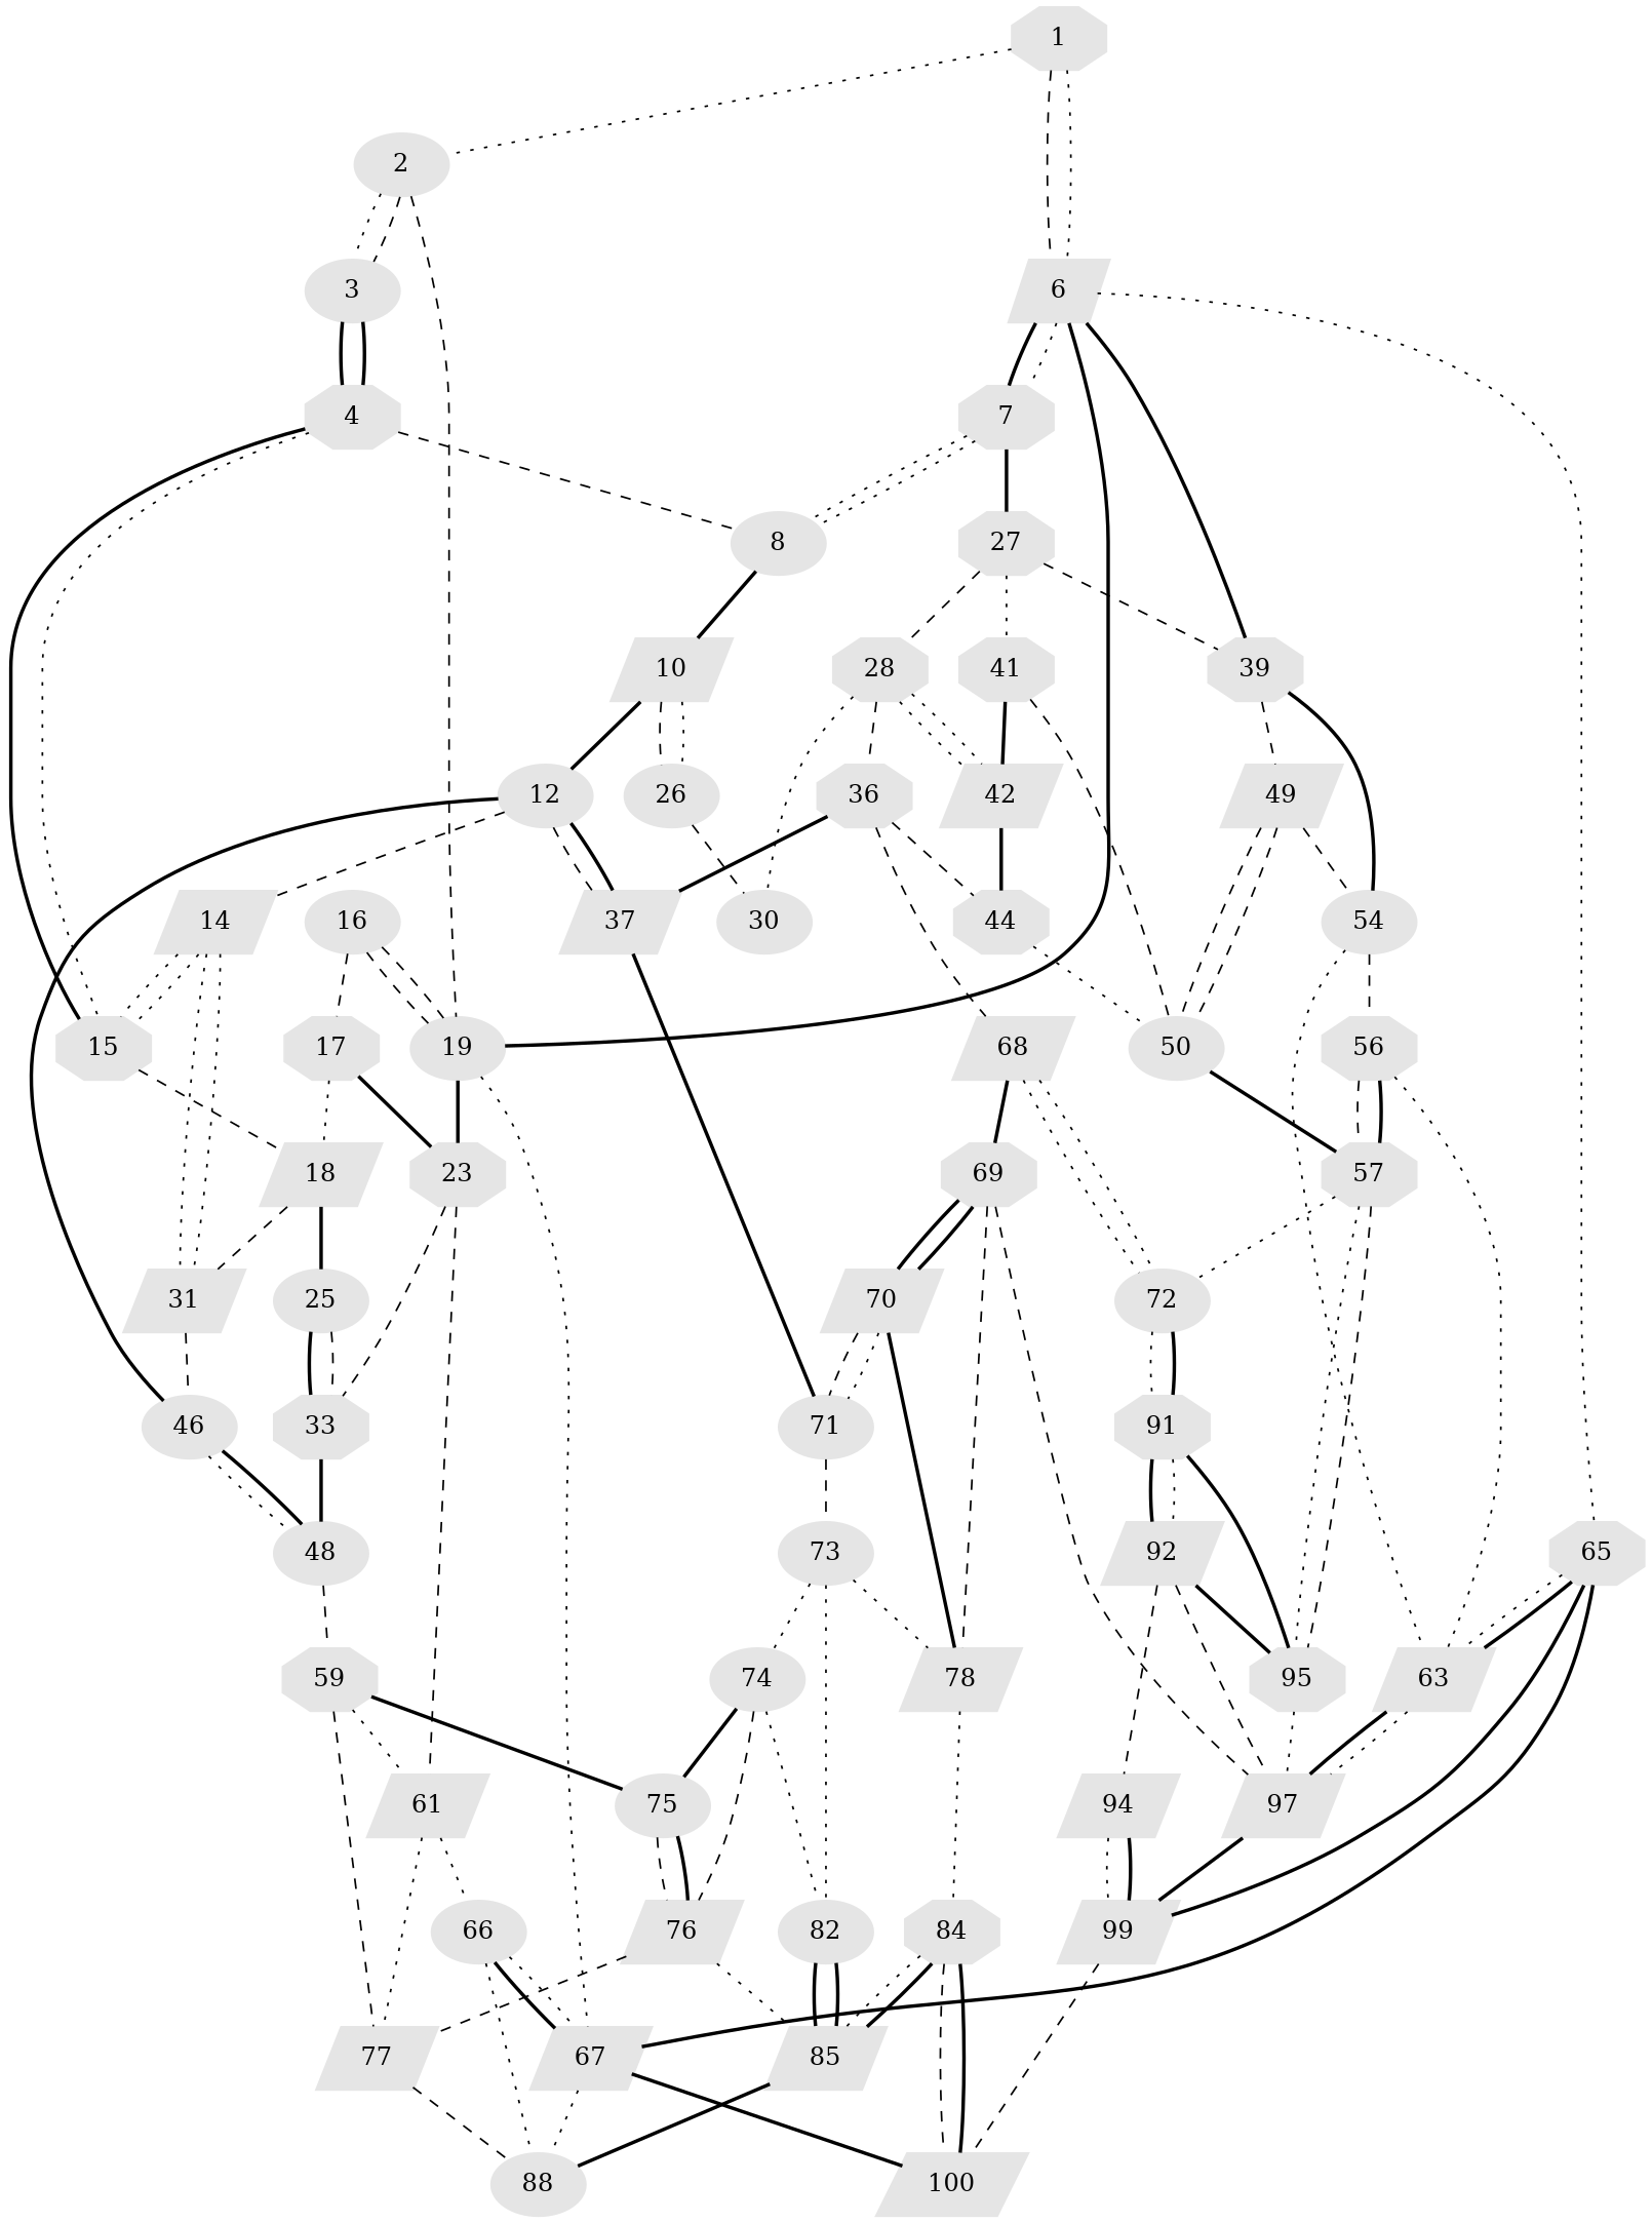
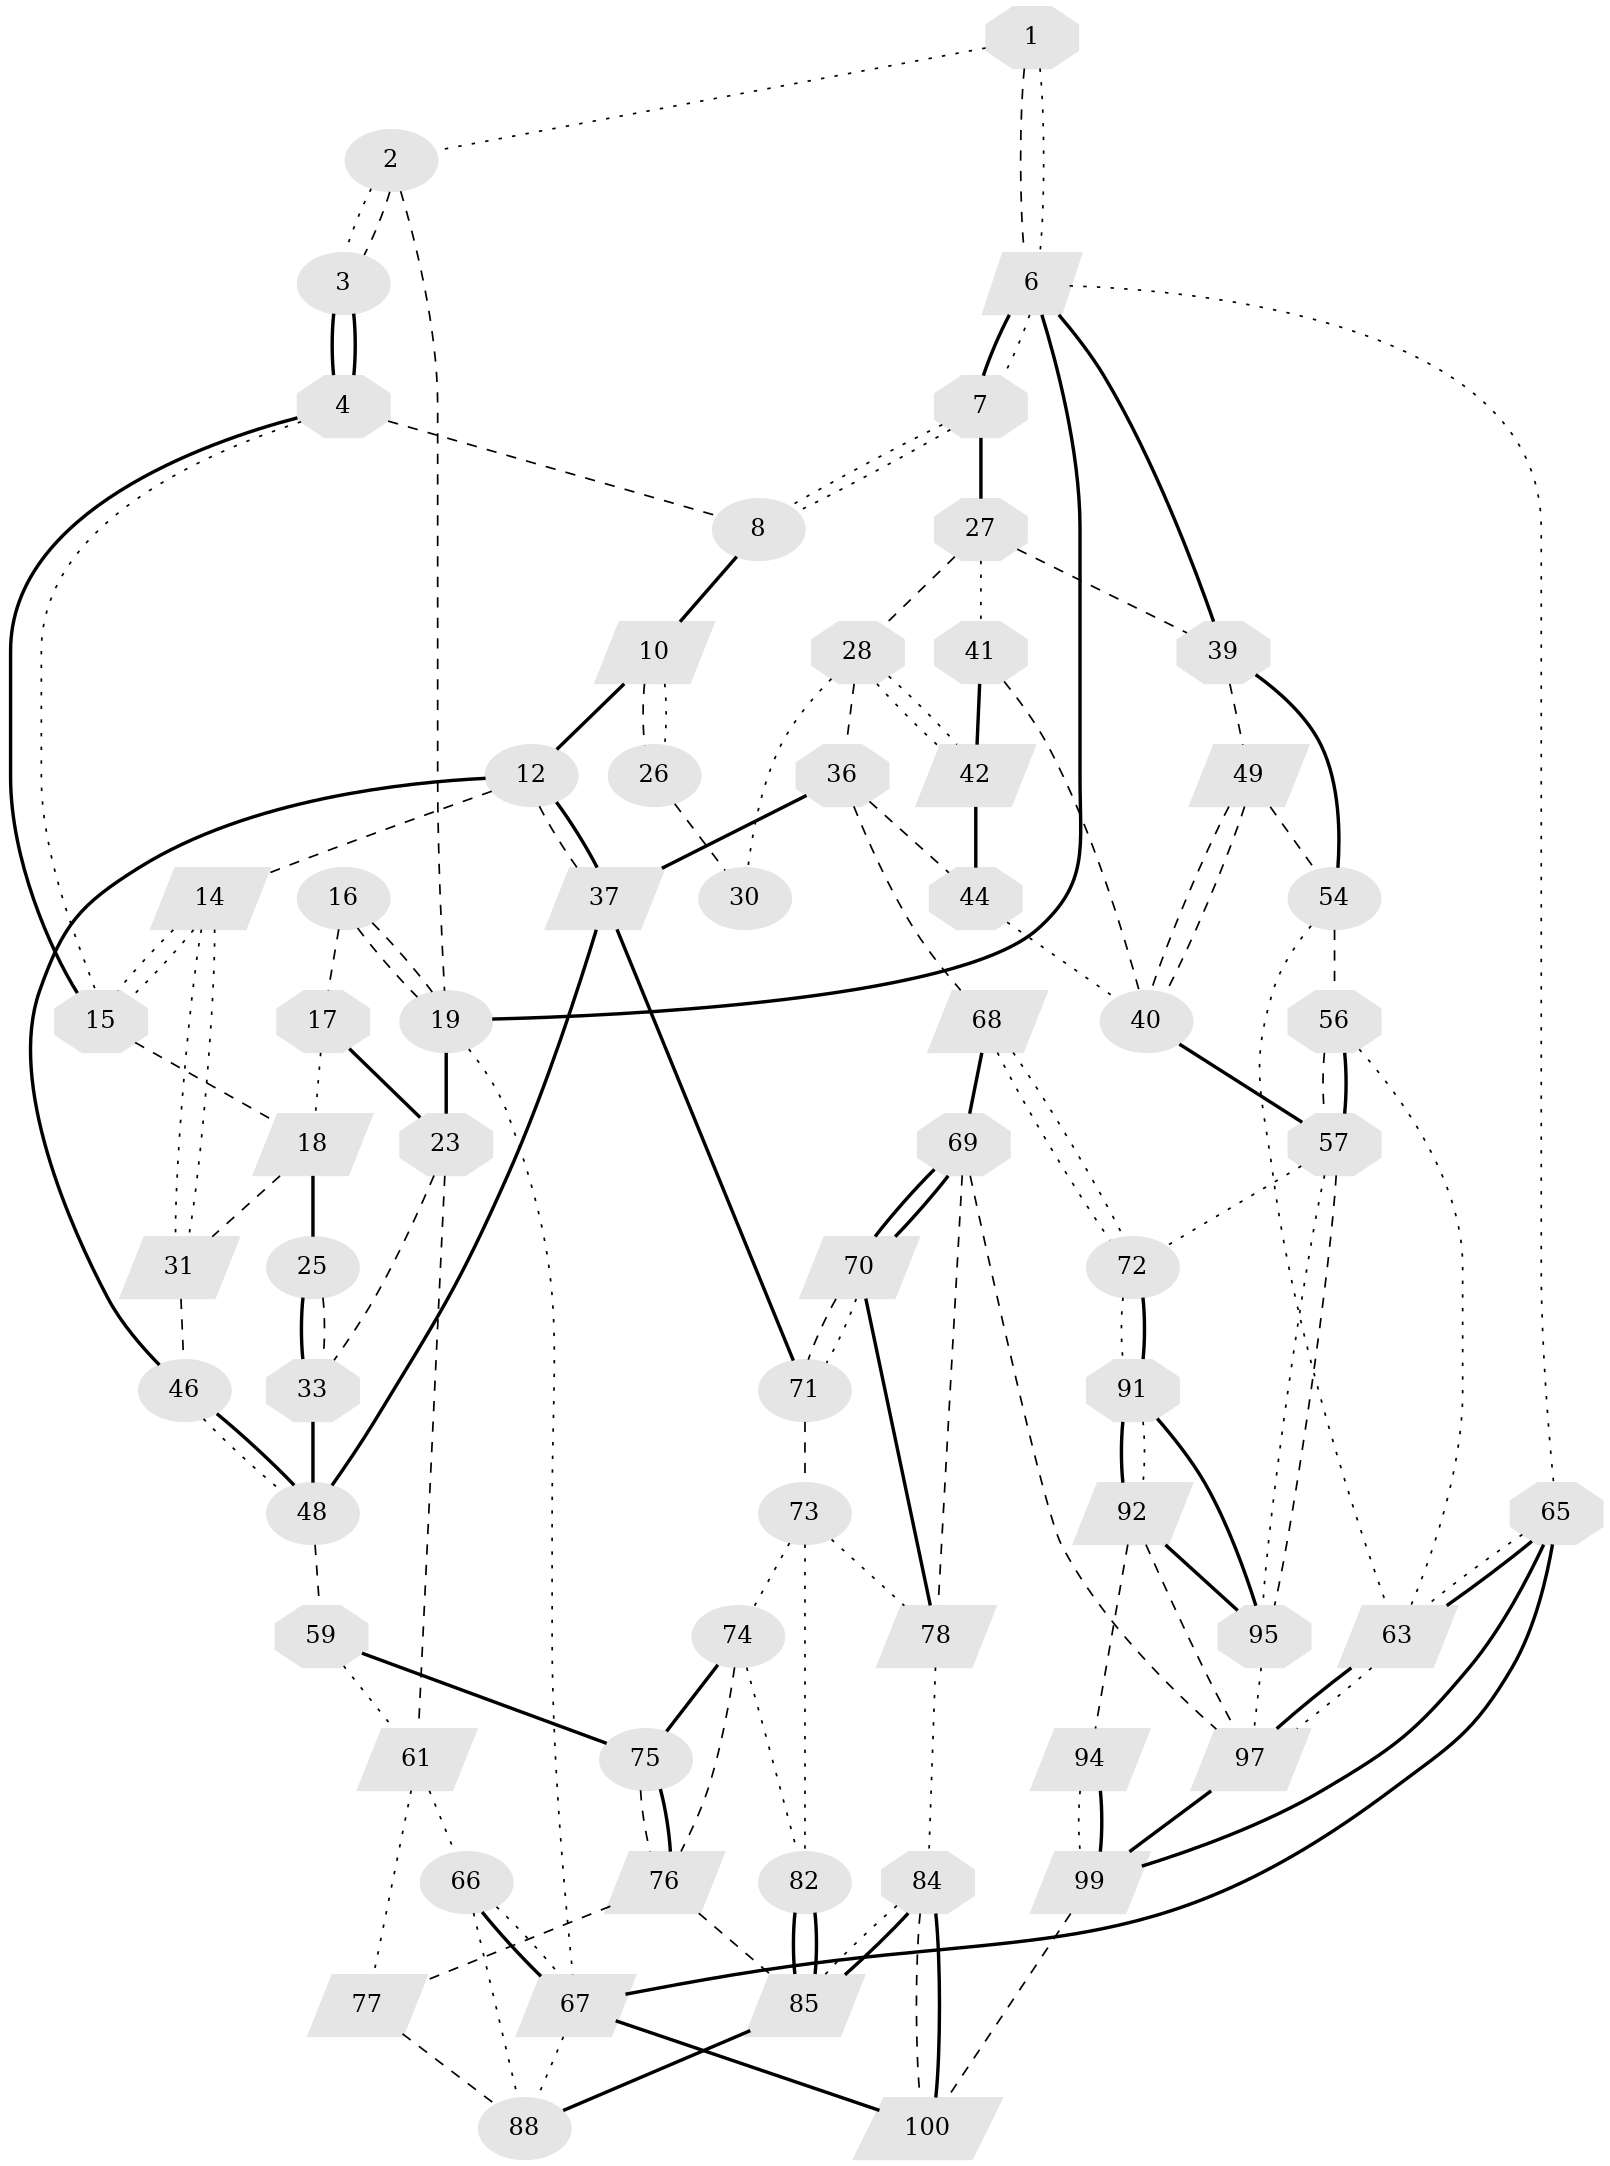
  graph {
    node [color=gray90 shape=parallelogram style=filled]
    edge [style=bold]
    1 [shape=octagon]
    2 [shape=ellipse]
    6 [super="+21"]
    3 [shape=ellipse]
    19 [shape=ellipse super="+20"]
    7 [shape=octagon]
    39 [shape=octagon super="+40"]
    n8 [label=65 shape=octagon]
    4 [shape=octagon super="+5"]
    23 [shape=octagon super="+34"]
    67 [super="+102"]
    8 [shape=ellipse super="+9"]
    15 [shape=octagon]
    10 [super="+11"]
    18 [super="+24"]
    27 [shape=octagon super="+38"]
    49
    54 [shape=ellipse super="+55"]
    63 [super="+64"]
    99 [super="+101"]
    28 [shape=octagon super="+29"]
    41 [shape=octagon super="+51"]
    12 [shape=ellipse super="+13"]
    26 [shape=ellipse]
    14
    37 [super="+47"]
    46 [shape=ellipse]
    30 [shape=ellipse]
    31 [super="+32"]
    48 [shape=ellipse super="+52"]
    71 [shape=ellipse]
    25 [shape=ellipse]
    16 [shape=ellipse]
    17 [shape=octagon super="+22"]
    33 [shape=octagon super="+35"]
    61 [super="+65"]
    88 [shape=ellipse super="+89"]
    100
    77 [super="+86"]
    66 [shape=ellipse]
    36 [shape=octagon super="+45"]
    42 [super="+43"]
-   50 [shape=ellipse super="+53"]
+   50 [shape=ellipse super="+53" label=40]
    44 [shape=octagon]
    68
    59 [shape=octagon super="+60"]
    72 [shape=ellipse]
    69 [shape=octagon super="+90"]
    73 [shape=ellipse super="+79"]
    56 [shape=octagon]
    57 [shape=octagon super="+58"]
    75 [shape=ellipse]
    95 [shape=octagon super="+96"]
    97 [super="+98"]
    91 [shape=octagon]
    76 [super="+81"]
    70
    78 [super="+83"]
    84 [shape=octagon]
    94
    74 [shape=ellipse super="+80"]
    82 [shape=ellipse]
    92 [super="+93"]
    85 [super="+87"]
    1 -- 2 [style=dotted]
    1 -- 6 [style=dashed]
    1 -- 6 [style=dotted]
    2 -- 3 [style=dotted]
    2 -- 3 [style=dashed]
    2 -- 19 [style=dashed]
    6 -- 19
    6 -- 7
    6 -- 7 [style=dotted]
    6 -- 39
    6 -- n8 [style=dotted]
    3 -- 4
    3 -- 4
    19 -- 23
    19 -- 67 [style=dotted]
    7 -- 8 [style=dotted]
    7 -- 8 [style=dotted]
    7 -- 27
    39 -- 49 [style=dashed]
    39 -- 54
    n8 -- 67
    n8 -- 63 [style=dotted]
    n8 -- 63
    n8 -- 99
    4 -- 8 [style=dashed]
    4 -- 15
    4 -- 15 [style=dotted]
    23 -- 33 [style=dashed]
    23 -- 61 [style=dashed]
    67 -- 88 [style=dotted]
    67 -- 100
    8 -- 10
    15 -- 18 [style=dashed]
    10 -- 12
    10 -- 26 [style=dashed]
    10 -- 26 [style=dotted]
    18 -- 31 [style=dashed]
    18 -- 25
    27 -- 39 [style=dashed]
    27 -- 28 [style=dashed]
    27 -- 41 [style=dotted]
    49 -- 54 [style=dashed]
    49 -- 50 [style=dashed]
    49 -- 50 [style=dashed]
    54 -- 63 [style=dotted]
    54 -- 56 [style=dashed]
    63 -- 97
    63 -- 97 [style=dotted]
    99 -- 100 [style=dashed]
    28 -- 30 [style=dotted]
    28 -- 36 [style=dashed]
    28 -- 42 [style=dotted]
    28 -- 42 [style=dotted]
    41 -- 42 [weight=2]
    41 -- 50 [style=dashed]
    12 -- 14 [style=dashed]
    12 -- 37 [style=dashed]
    12 -- 37
    12 -- 46
    26 -- 30 [style=dashed]
    14 -- 15 [style=dotted]
    14 -- 15 [style=dotted]
    14 -- 31 [style=dotted]
    14 -- 31 [style=dotted]
+   37 -- 48
    37 -- 71
    46 -- 48 [style=dotted]
    46 -- 48
    31 -- 46 [style=dashed]
    48 -- 59 [style=dashed]
    71 -- 73 [style=dashed]
    25 -- 33
    25 -- 33 [style=dashed]
    16 -- 19 [style=dashed]
    16 -- 19 [style=dashed]
    16 -- 17 [style=dashed]
    17 -- 23
    17 -- 18 [style=dotted]
    33 -- 48
    61 -- 77 [style=dotted]
    61 -- 66 [style=dotted]
    77 -- 88 [style=dashed]
    66 -- 67
    66 -- 67 [style=dotted]
    66 -- 88 [style=dotted]
    36 -- 37
    36 -- 44 [style=dashed]
    36 -- 68 [style=dashed]
    42 -- 44
    50 -- 57
    44 -- 50 [style=dotted]
    68 -- 72 [style=dotted]
    68 -- 72 [style=dotted]
    68 -- 69
    59 -- 61 [style=dotted]
-   59 -- 77 [style=dashed]
    59 -- 75
    72 -- 91 [style=dotted]
    72 -- 91
    69 -- 97 [style=dashed]
    69 -- 70
    69 -- 70
    69 -- 78 [style=dashed]
    73 -- 78 [style=dotted]
    73 -- 74 [style=dotted]
    73 -- 82 [style=dotted]
    56 -- 63 [style=dotted]
    56 -- 57 [style=dashed]
    56 -- 57
    57 -- 72 [style=dotted]
    57 -- 95 [style=dotted]
    57 -- 95 [style=dashed]
    75 -- 76 [style=dashed]
    75 -- 76
    95 -- 97 [style=dotted]
    97 -- 99
    91 -- 95
    91 -- 92
    91 -- 92 [style=dotted]
    76 -- 77 [style=dashed]
-   76 -- 85 [style=dotted]
+   76 -- 85 [style=dashed]
    70 -- 71 [style=dashed]
    70 -- 71 [style=dotted]
    70 -- 78
    78 -- 84 [style=dotted]
    84 -- 100 [style=dashed]
    84 -- 100
    84 -- 85 [style=dotted]
    84 -- 85
    94 -- 99 [style=dotted]
    94 -- 99
    74 -- 75
    74 -- 76 [style=dashed]
    74 -- 82 [style=dotted]
    82 -- 85
    82 -- 85
    92 -- 95
    92 -- 97 [style=dashed]
    92 -- 94 [style=dashed]
    85 -- 88
  }
